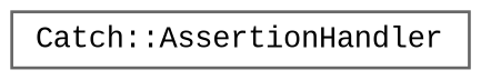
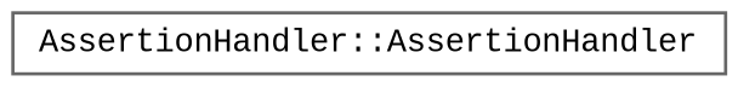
  digraph {
    rankdir=LR
    fontname="Liberation Mono"
-   n1 [color=grey40 fillcolor=white fontname="Liberation Mono" fontsize=10 height=0.2 label="Catch::AssertionHandler" shape=box style=filled width=0.4]
+   n1 [color=grey40 fillcolor=white fontname="Liberation Mono" fontsize=10 height=0.2 label="AssertionHandler::AssertionHandler" shape=box style=filled width=0.4]
  }
